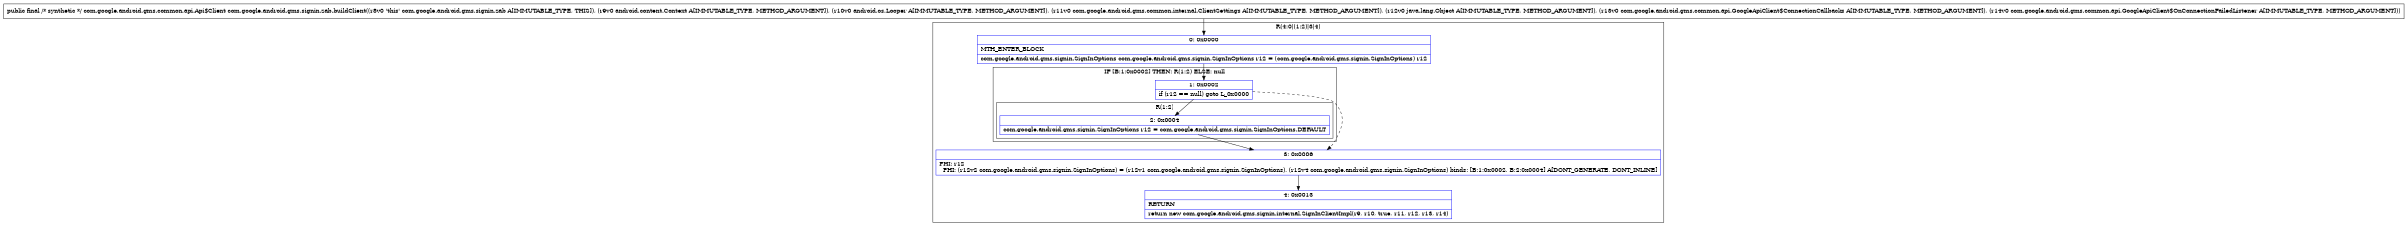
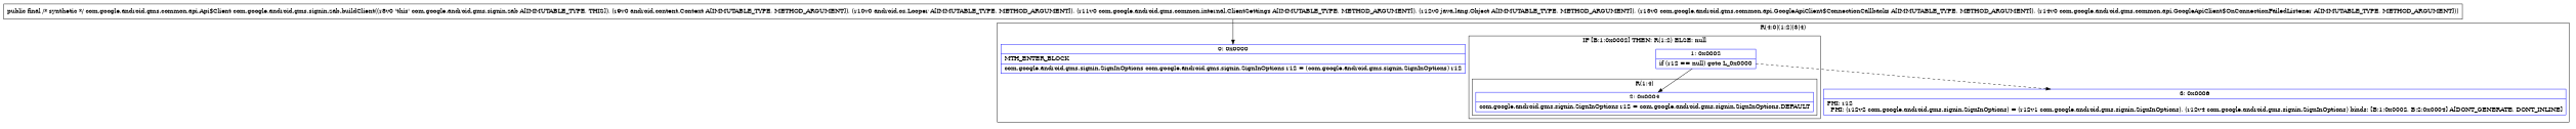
  digraph {
    node [color=blue shape=record]
    n1 [label="{2\:\ 0x0004|com.google.android.gms.signin.SignInOptions r12 = com.google.android.gms.signin.SignInOptions.DEFAULT\l}"]
    n2 [label="{1\:\ 0x0002|if (r12 == null) goto L_0x0000\l}"]
    n3 [label="{0\:\ 0x0000|MTH_ENTER_BLOCK\l|com.google.android.gms.signin.SignInOptions com.google.android.gms.signin.SignInOptions r12 = (com.google.android.gms.signin.SignInOptions) r12\l}"]
    n4 [label="{3\:\ 0x0006|PHI: r12 \l  PHI: (r12v2 com.google.android.gms.signin.SignInOptions) = (r12v1 com.google.android.gms.signin.SignInOptions), (r12v4 com.google.android.gms.signin.SignInOptions) binds: [B:1:0x0002, B:2:0x0004] A[DONT_GENERATE, DONT_INLINE]\l}"]
-   n5 [label="{4\:\ 0x0013|RETURN\l|return new com.google.android.gms.signin.internal.SignInClientImpl(r9, r10, true, r11, r12, r13, r14)\l}"]
    n6 [label="{public final \/* synthetic *\/ com.google.android.gms.common.api.Api$Client com.google.android.gms.signin.zab.buildClient((r8v0 'this' com.google.android.gms.signin.zab A[IMMUTABLE_TYPE, THIS]), (r9v0 android.content.Context A[IMMUTABLE_TYPE, METHOD_ARGUMENT]), (r10v0 android.os.Looper A[IMMUTABLE_TYPE, METHOD_ARGUMENT]), (r11v0 com.google.android.gms.common.internal.ClientSettings A[IMMUTABLE_TYPE, METHOD_ARGUMENT]), (r12v0 java.lang.Object A[IMMUTABLE_TYPE, METHOD_ARGUMENT]), (r13v0 com.google.android.gms.common.api.GoogleApiClient$ConnectionCallbacks A[IMMUTABLE_TYPE, METHOD_ARGUMENT]), (r14v0 com.google.android.gms.common.api.GoogleApiClient$OnConnectionFailedListener A[IMMUTABLE_TYPE, METHOD_ARGUMENT])) }" color=""]
    subgraph cluster_1 {
      label="R(4:0|(1:2)|3|4)"
      n3
      n4
-     n5
      subgraph cluster_2 {
        label="IF [B:1:0x0002] THEN: R(1:2) ELSE: null"
        n2
        subgraph cluster_3 {
-         label="R(1:2)"
+         label="R(1:4)"
          n1
        }
      }
    }
-   n1 -> n4
    n2 -> n1
    n2 -> n4 [style=dashed]
-   n3 -> n2
-   n4 -> n5
    n6 -> n3
  }
